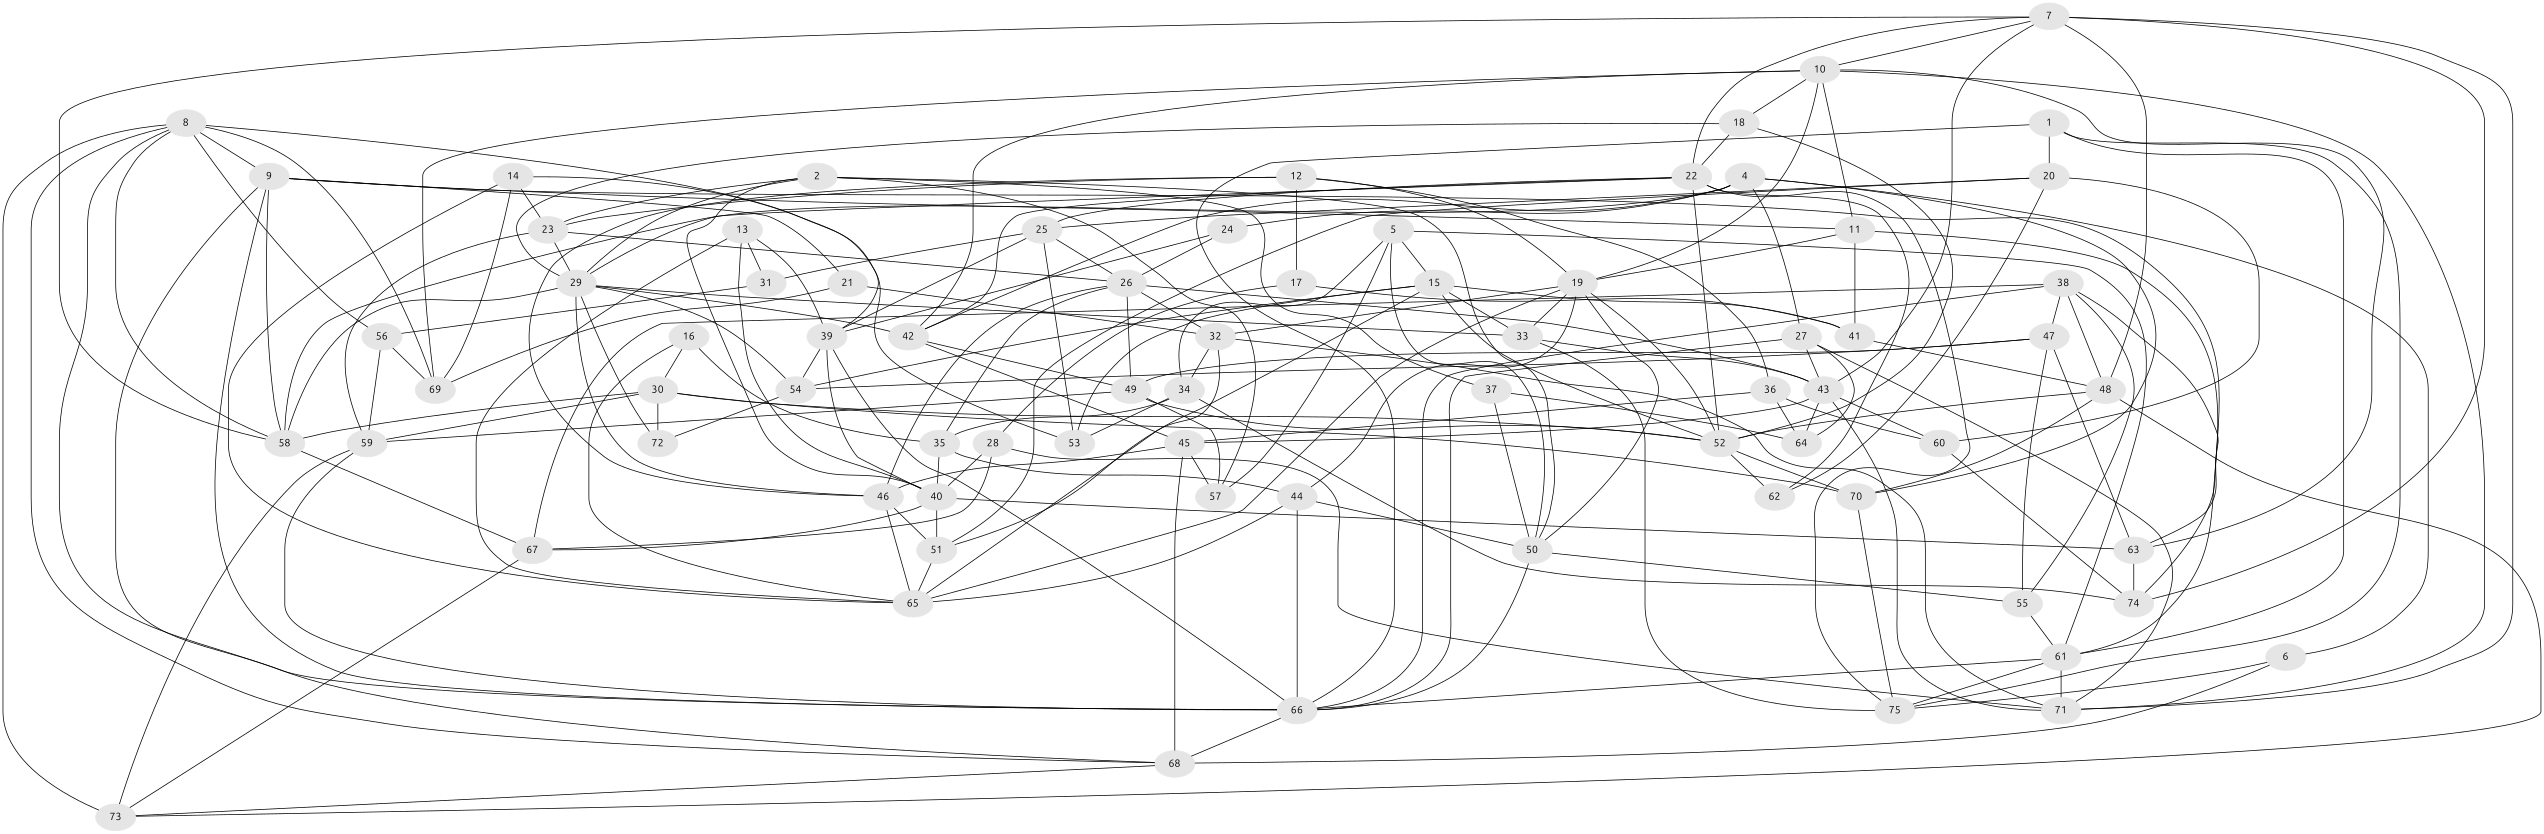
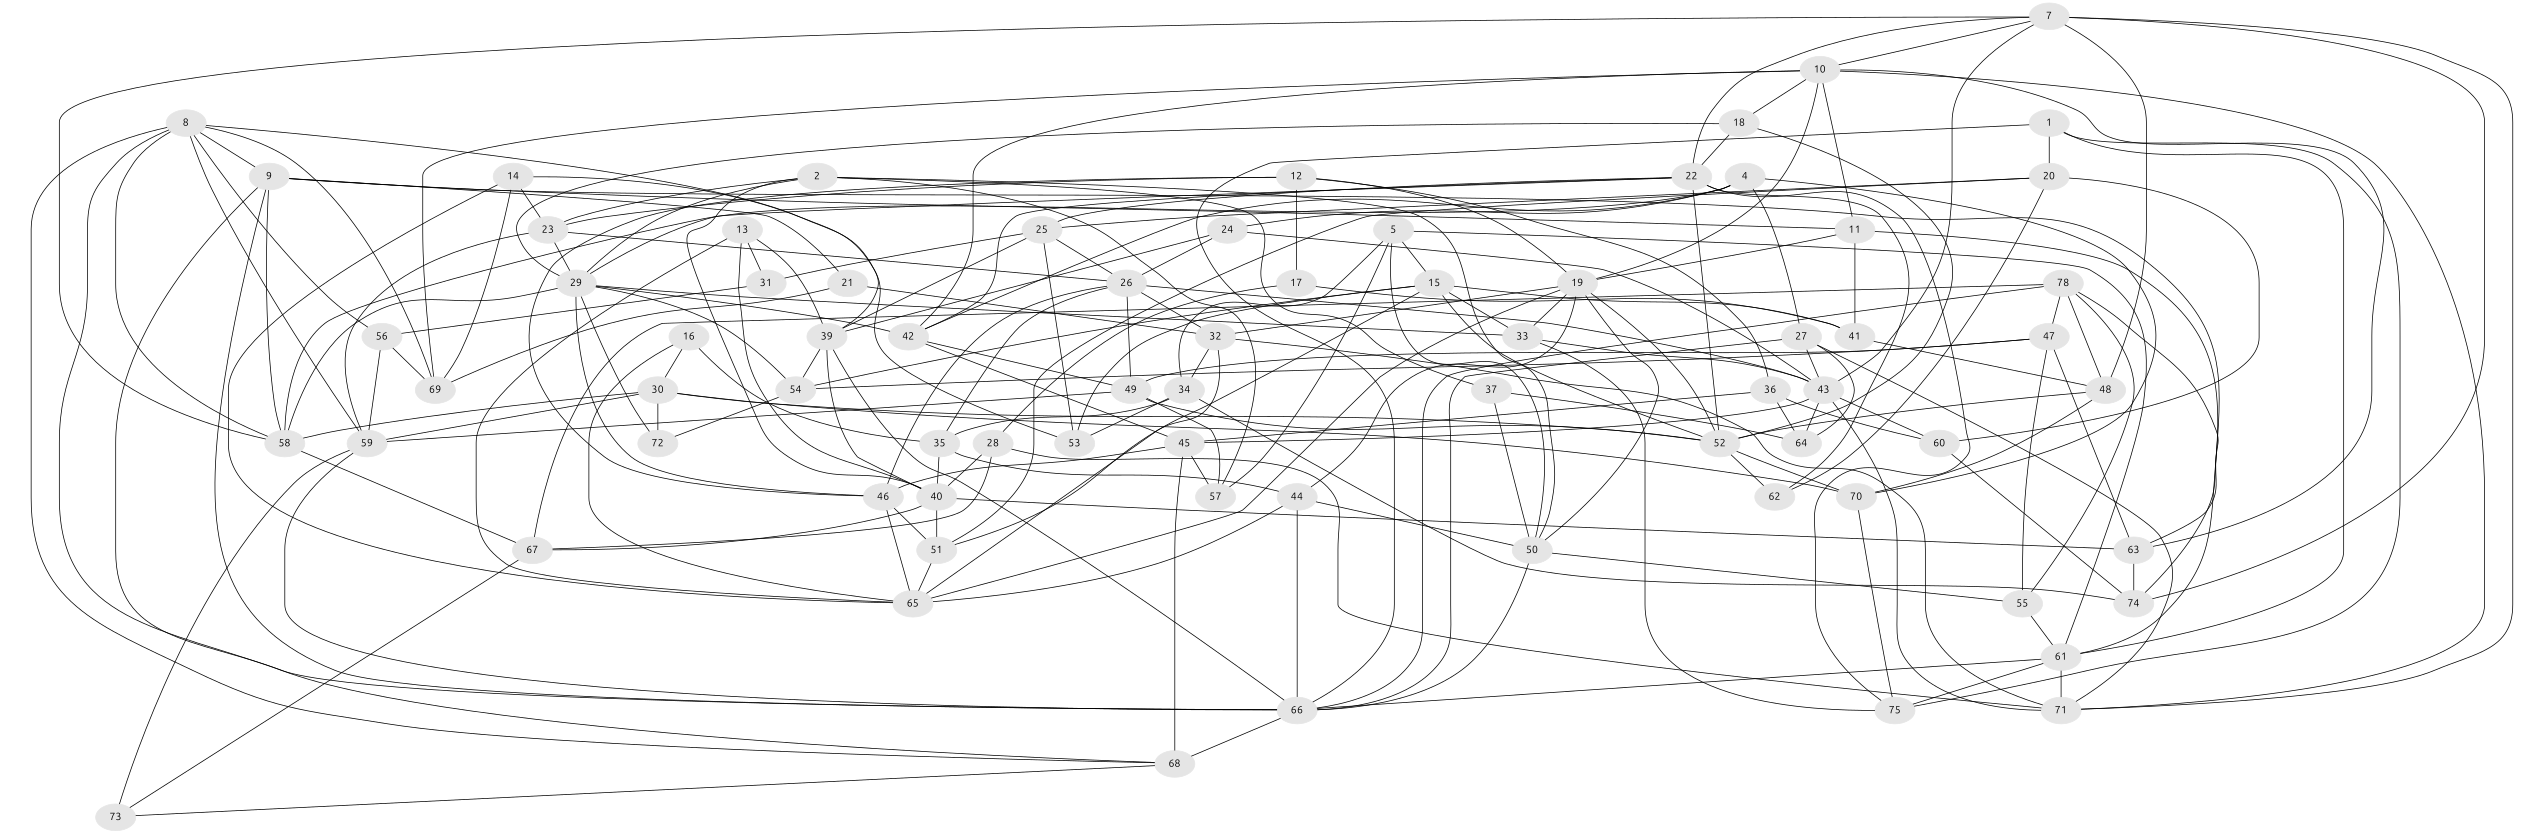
  graph {
    fontname=Ubuntu
    node [color=gray90 fontname=Ubuntu style=filled]
    edge [fontname=Ubuntu weight=1.0]
    1
    20
    61
    66
    75
    51
    25
    60
    62
    71
    68
    2
    23
    29
    37
    40
    50
    57
    26
    59
    42
    58
    46
    33
    54
    72
    64
    63
    67
    55
    4
    24
-   6
    27
    70
    43
    39
    30
    52
    49
    45
    5
    15
    34
    41
    53
    74
    35
    73
    7
    10
    22
    48
    69
    11
    18
    19
    8
    9
    56
    21
    32
    65
    44
    12
    17
    36
    28
    13
    31
    14
    16
-   38
+   38 [label=78]
    47
    1 -- 20
    1 -- 61
    1 -- 66
    1 -- 75
    20 -- 51
    20 -- 25
    20 -- 60
    20 -- 62
    61 -- 66
    61 -- 75
    61 -- 71
    66 -- 68
    51 -- 65
    25 -- 26
    25 -- 39
    25 -- 53
    25 -- 31
    60 -- 74
    68 -- 73
    2 -- 23
    2 -- 29
    2 -- 37
    2 -- 40
    2 -- 50
    2 -- 57
    23 -- 29 [weight=2.0]
    23 -- 26
    23 -- 59
    29 -- 42
    29 -- 58
    29 -- 46
    29 -- 33
    29 -- 54
    29 -- 72 [weight=2.0]
    37 -- 50
    37 -- 64
    40 -- 51
    40 -- 63
    40 -- 67
    50 -- 66
    50 -- 55
    26 -- 46 [weight=2.0]
    26 -- 43
    26 -- 49
    26 -- 35
    26 -- 32
    59 -- 66
    59 -- 73
    42 -- 49
    42 -- 45
    58 -- 67
    46 -- 51
    46 -- 65
    33 -- 75
    33 -- 43 [weight=2.0]
    54 -- 72
    63 -- 74
    67 -- 73
    55 -- 61
    4 -- 42
    4 -- 58
    4 -- 24
-   4 -- 6
    4 -- 27
    4 -- 70
    24 -- 26
+   24 -- 43
    24 -- 39
-   6 -- 75
-   6 -- 68
    27 -- 66
    27 -- 71
    27 -- 64
    27 -- 43
    70 -- 75
    43 -- 60
    43 -- 71
    43 -- 64 [weight=2.0]
    43 -- 45
    39 -- 66
    39 -- 40
    39 -- 54 [weight=2.0]
    30 -- 59
    30 -- 58
    30 -- 72
    30 -- 70
    30 -- 52
    52 -- 62
    52 -- 70 [weight=2.0]
    49 -- 57
    49 -- 59 [weight=2.0]
    49 -- 52
    45 -- 68 [weight=2.0]
    45 -- 57
    45 -- 46
    5 -- 61
    5 -- 50
    5 -- 57
    5 -- 15
    5 -- 34
    15 -- 51
    15 -- 33
    15 -- 54
    15 -- 52
    15 -- 41
    15 -- 53
    34 -- 53
    34 -- 74
    34 -- 35
    41 -- 48
    35 -- 40
    35 -- 44
    7 -- 71
    7 -- 58
    7 -- 43
    7 -- 74
    7 -- 10
    7 -- 22
    7 -- 48 [weight=2.0]
    10 -- 71
    10 -- 42
    10 -- 63
    10 -- 69
    10 -- 11
    10 -- 18
    10 -- 19
    22 -- 75
    22 -- 25
    22 -- 62
    22 -- 29
    22 -- 42
    22 -- 52
    48 -- 70
    48 -- 52
-   48 -- 73
    11 -- 41
    11 -- 74
    11 -- 19
    18 -- 29
    18 -- 52
    18 -- 22
    19 -- 50
    19 -- 33
    19 -- 52 [weight=2.0]
    19 -- 32
    19 -- 65
    19 -- 44
    8 -- 66
    8 -- 68
    8 -- 58
    8 -- 39
-   8 -- 73
+   8 -- 59
    8 -- 69
    8 -- 9
    8 -- 56 [weight=2.0]
    9 -- 66
    9 -- 68
    9 -- 58
    9 -- 63
    9 -- 11
    9 -- 21
    56 -- 59
    56 -- 69
    21 -- 69
    21 -- 32
    32 -- 71
    32 -- 34
    32 -- 65
    44 -- 66
    44 -- 50
    44 -- 65
    12 -- 23
    12 -- 46
    12 -- 19
    12 -- 17
    12 -- 36
    17 -- 41
    17 -- 28
    36 -- 60
    36 -- 64
    36 -- 45
    28 -- 71
    28 -- 40
    28 -- 67
    13 -- 40 [weight=2.0]
    13 -- 39
    13 -- 65
    13 -- 31
    31 -- 56
    14 -- 23
    14 -- 53
    14 -- 69
    14 -- 65
    16 -- 30
    16 -- 35
    16 -- 65
    38 -- 61
    38 -- 66
    38 -- 67
    38 -- 55
    38 -- 48
    38 -- 47
    47 -- 54
    47 -- 63
    47 -- 55
    47 -- 49
  }
